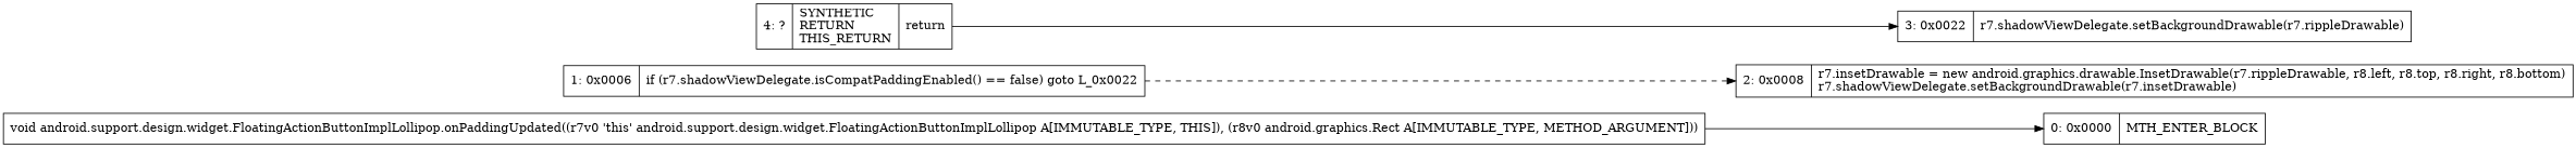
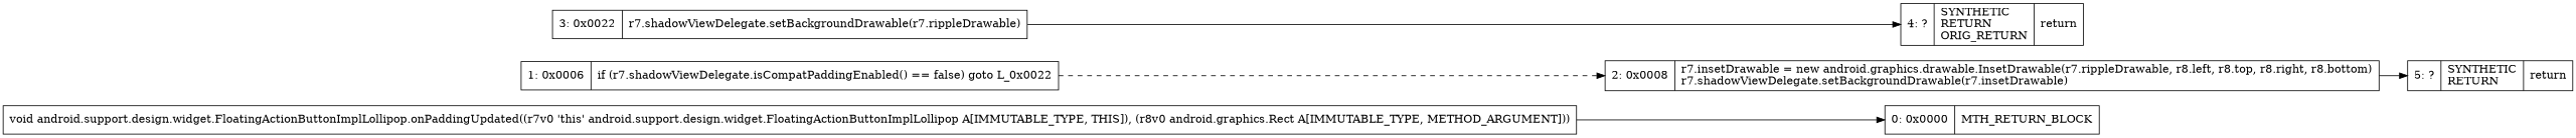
  digraph {
    rankdir=LR
    node [shape=record]
-   n1 [label="{0\:\ 0x0000|MTH_ENTER_BLOCK\l}"]
+   n1 [label="{0\:\ 0x0000|MTH_RETURN_BLOCK\l}"]
    n2 [label="{1\:\ 0x0006|if (r7.shadowViewDelegate.isCompatPaddingEnabled() == false) goto L_0x0022\l}"]
    n3 [label="{2\:\ 0x0008|r7.insetDrawable = new android.graphics.drawable.InsetDrawable(r7.rippleDrawable, r8.left, r8.top, r8.right, r8.bottom)\lr7.shadowViewDelegate.setBackgroundDrawable(r7.insetDrawable)\l}"]
+   n4 [label="{5\:\ ?|SYNTHETIC\lRETURN\l|return\l}"]
    n5 [label="{3\:\ 0x0022|r7.shadowViewDelegate.setBackgroundDrawable(r7.rippleDrawable)\l}"]
-   n6 [label="{4\:\ ?|SYNTHETIC\lRETURN\lTHIS_RETURN\l|return\l}"]
+   n6 [label="{4\:\ ?|SYNTHETIC\lRETURN\lORIG_RETURN\l|return\l}"]
    n7 [label="{void android.support.design.widget.FloatingActionButtonImplLollipop.onPaddingUpdated((r7v0 'this' android.support.design.widget.FloatingActionButtonImplLollipop A[IMMUTABLE_TYPE, THIS]), (r8v0 android.graphics.Rect A[IMMUTABLE_TYPE, METHOD_ARGUMENT])) }"]
    n2 -> n3 [style=dashed]
-   n6 -> n5
+   n3 -> n4
+   n5 -> n6
    n7 -> n1
  }
